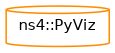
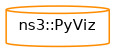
  digraph {
    rankdir=LR
-   n1 [color=darkorange fillcolor=white fontname=Helvetica fontsize=10 height=0.2 label="ns4::PyViz" shape=cylinder style=filled width=0.4]
+   n1 [color=darkorange fillcolor=white fontname=Helvetica fontsize=10 height=0.2 label="ns3::PyViz" shape=cylinder style=filled width=0.4]
  }
